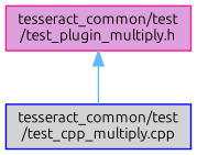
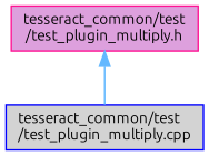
  digraph {
    fontname=Ubuntu
    node [fontname=Ubuntu fontsize=10 shape=box style=filled]
    n1 [color=deeppink fillcolor=plum fontcolor=black height=0.2 label="tesseract_common/test\l/test_plugin_multiply.h" width=0.4]
-   n2 [color=blue fillcolor=lightgrey height=0.2 label="tesseract_common/test\l/test_cpp_multiply.cpp" width=0.4]
+   n2 [color=blue fillcolor=lightgrey height=0.2 label="tesseract_common/test\l/test_plugin_multiply.cpp" width=0.4]
    n1 -> n2 [color=steelblue1 dir=back fontname=Ubuntu fontsize=10 labelfontname=Helvetica labelfontsize=10 style=solid]
  }
